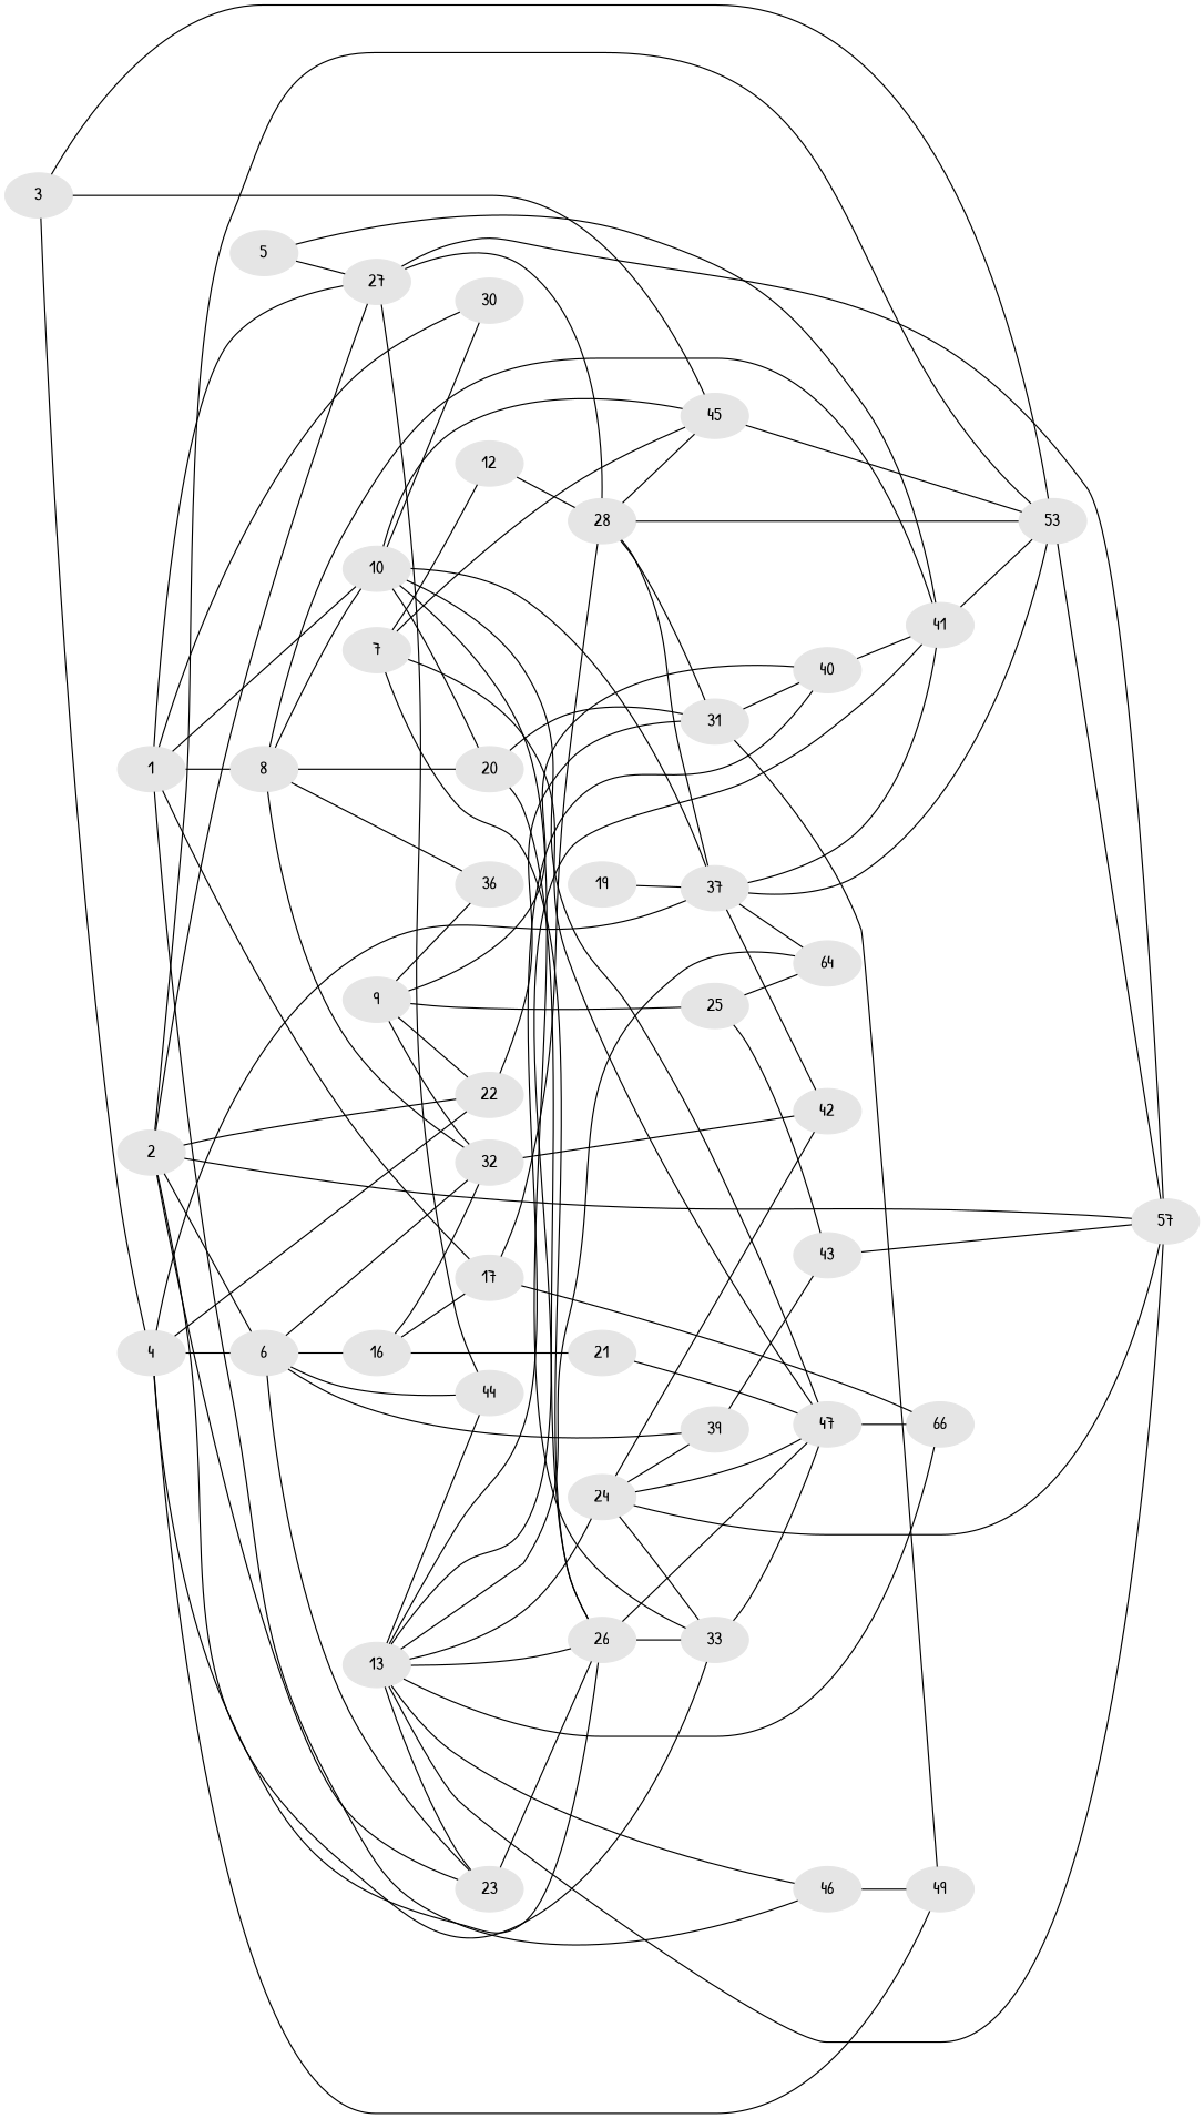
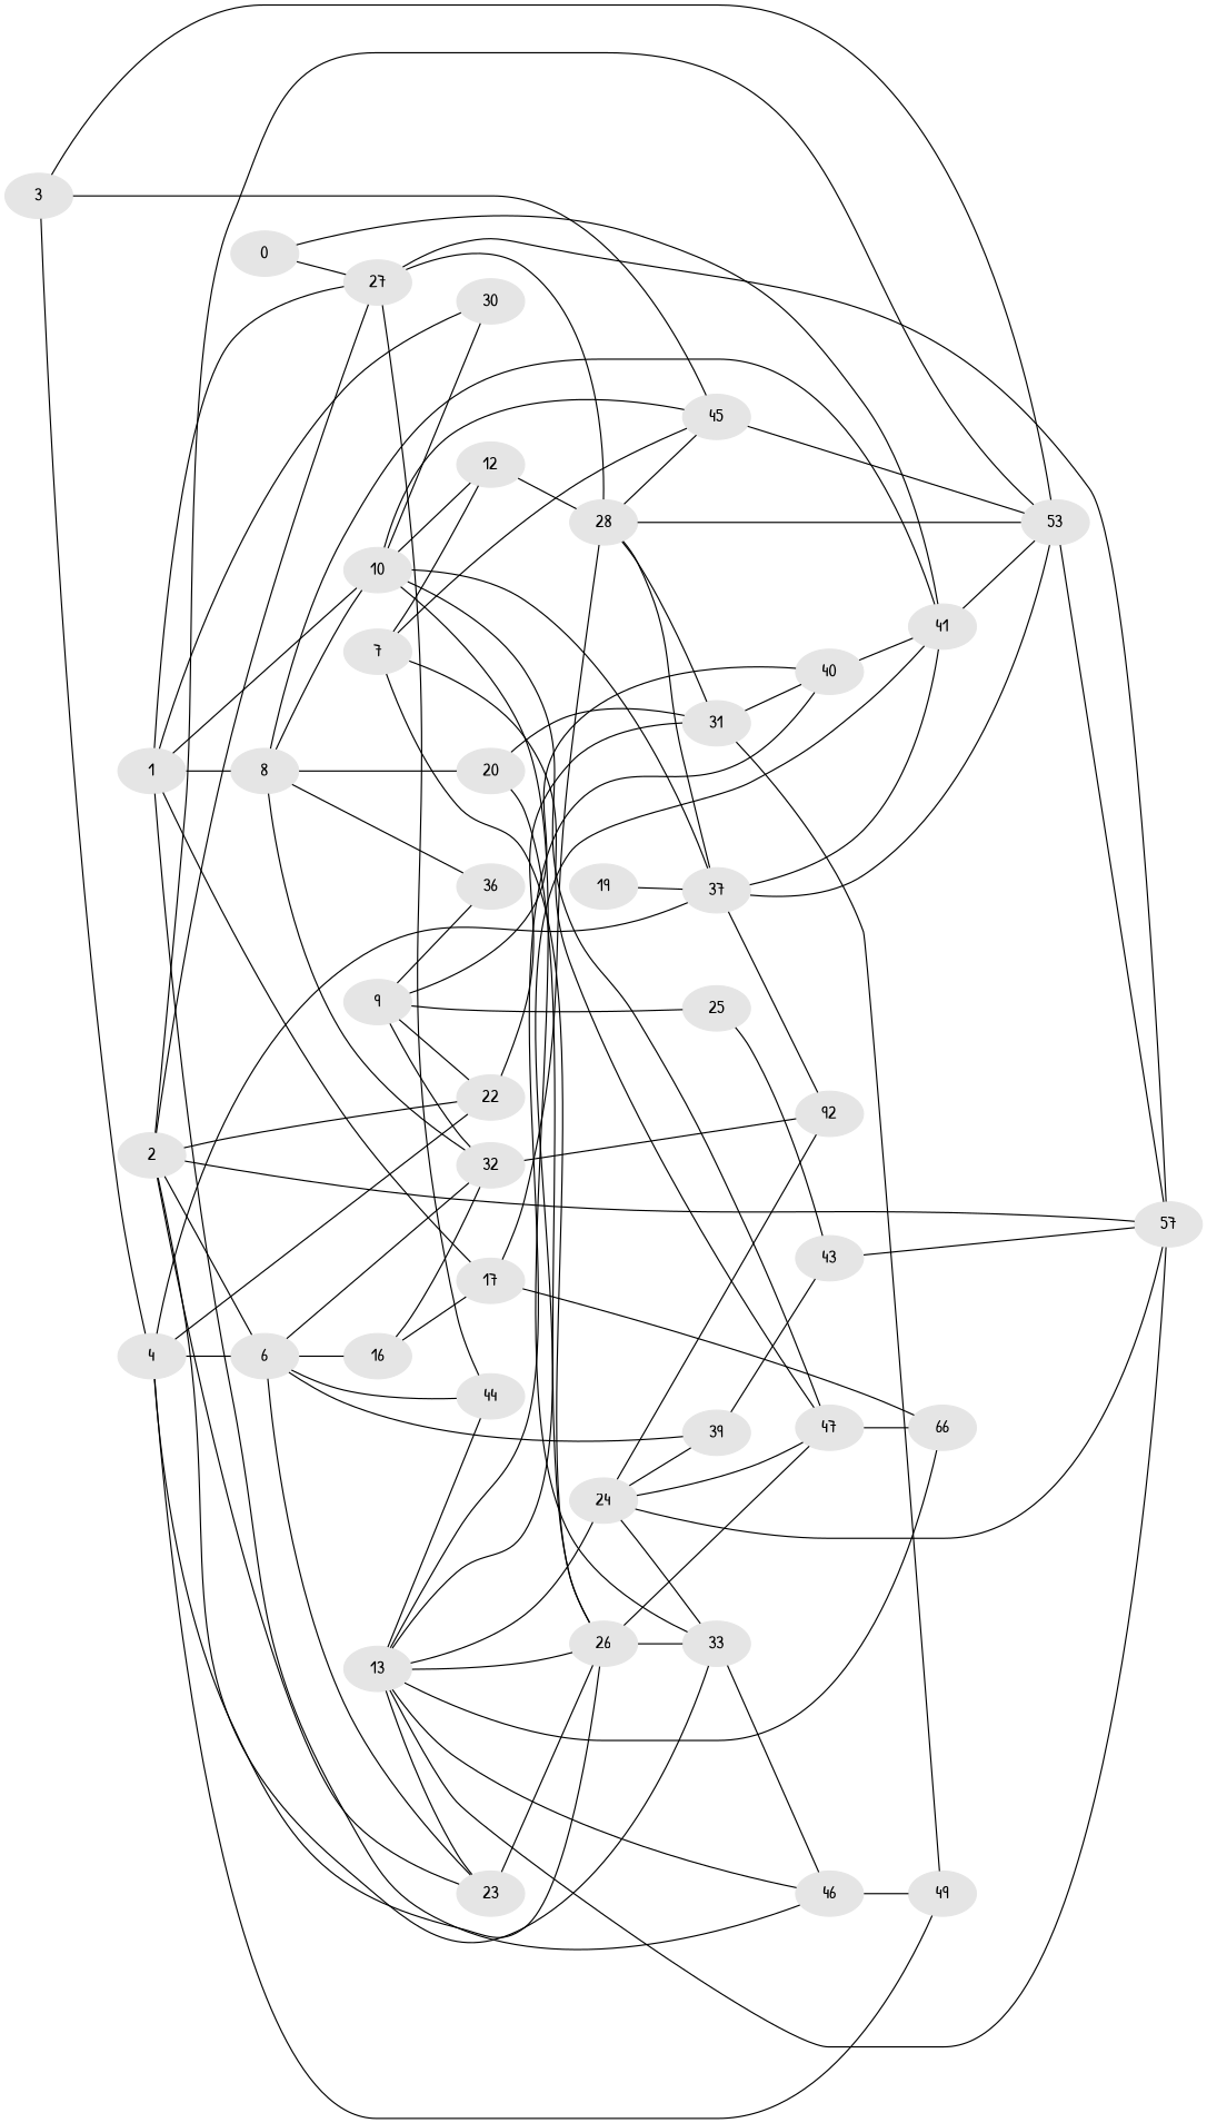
  graph {
    fontname="Patrick Hand"
    rankdir=LR
    node [color=gray90 fontname="Patrick Hand" style=filled]
    edge [fontname="Patrick Hand"]
    1 [super="+51"]
    8 [super="+11"]
    10 [super="+15"]
    17 [super="+63"]
    27 [super="+34"]
    30
    46 [super="+52"]
    41 [super="+48"]
    32
    20
    36
    33
    45 [super="+59"]
    37 [super="+56"]
    12
    47 [super="+60"]
    28 [super="+55"]
    66
    57 [super="+62"]
    44
    49
    2 [super="+29"]
    6 [super="+38"]
    22
    23 [super="+58"]
    53 [super="+65"]
    16
    39
    31
    26 [super="+35"]
    4 [super="+61"]
    3
-   64
-   42
-   5
-   21
+   42 [label=92]
+   5 [label=0]
    19
    43
    7
    9
    25 [super="+50"]
    40
    13 [super="+18"]
    24 [super="+54"]
    1 -- 8
    1 -- 10
    1 -- 17
    1 -- 27
    1 -- 30
    1 -- 46 [weight=2]
    8 -- 10
    8 -- 41
    8 -- 32
    8 -- 20
    8 -- 36
    10 -- 30
    10 -- 33
    10 -- 45 [weight=2]
    10 -- 37
-   10 -- 20
+   10 -- 12
    10 -- 47
    17 -- 28
    17 -- 66
    27 -- 28
    27 -- 57
    27 -- 44
    46 -- 49
    41 -- 53
    32 -- 42
    20 -- 31
    20 -- 26
-   33 -- 47
+   33 -- 46
    45 -- 53
    37 -- 41
    37 -- 53
-   37 -- 64
    37 -- 42
    12 -- 28
    47 -- 66
    28 -- 45
    28 -- 37
    28 -- 53
    28 -- 31
    2 -- 27
    2 -- 33
    2 -- 57
    2 -- 6
    2 -- 22
    2 -- 23
    2 -- 53
    6 -- 32
    6 -- 44
    6 -- 23
    6 -- 16
    6 -- 39
    22 -- 31
    23 -- 26
    53 -- 57
    16 -- 17
    16 -- 32
-   16 -- 21
    39 -- 43
    31 -- 49
    31 -- 40
    26 -- 33
    26 -- 47
    4 -- 37
    4 -- 49
    4 -- 6 [weight=2]
    4 -- 22
    4 -- 26
    3 -- 45
    3 -- 53
    3 -- 4
    5 -- 27
    5 -- 41
-   21 -- 47
    19 -- 37
    43 -- 57
    7 -- 45
    7 -- 12
    7 -- 47
    7 -- 26
    9 -- 32
    9 -- 36
    9 -- 22
    9 -- 25
    9 -- 40
-   25 -- 64
    25 -- 43 [weight=2]
    40 -- 41
    13 -- 46
    13 -- 41
    13 -- 66
    13 -- 57
    13 -- 44
    13 -- 23
    13 -- 26
-   13 -- 64
    13 -- 40
    13 -- 24
    24 -- 33
    24 -- 47
    24 -- 57
    24 -- 39
    24 -- 42
  }
